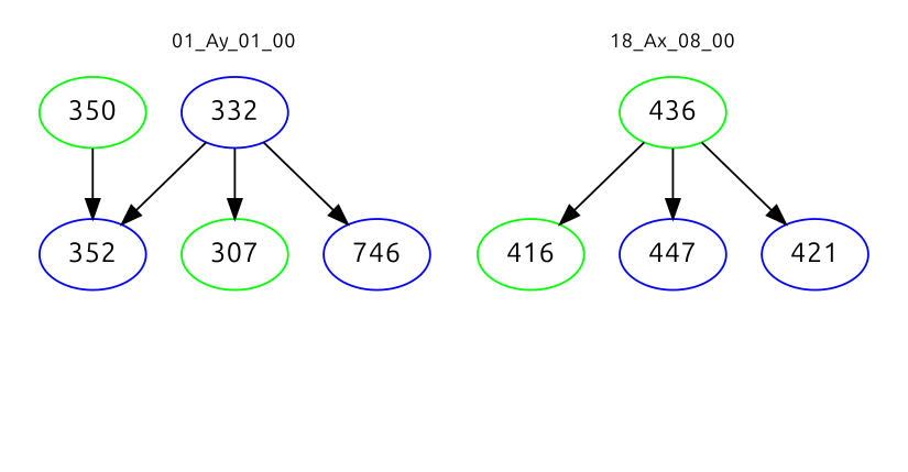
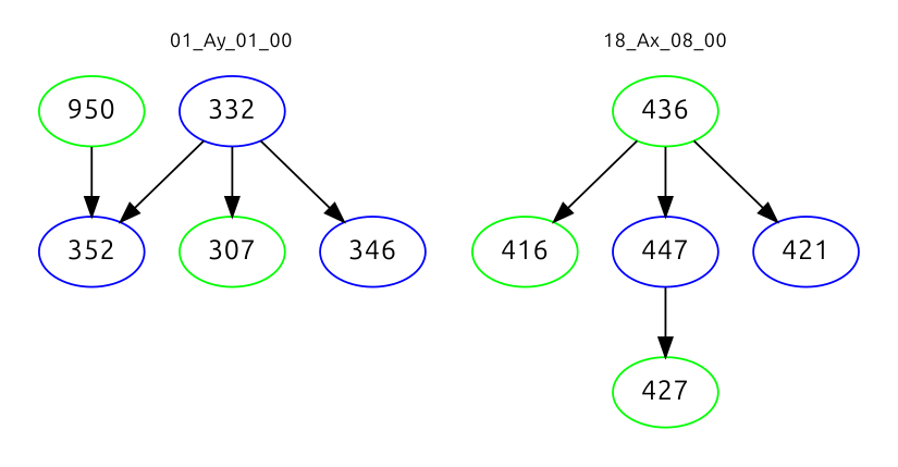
  digraph {
    fontname=Ubuntu
    node [color=blue fontname=Ubuntu]
    edge [color=black fontname=Ubuntu]
    n1 [label=332]
    n2 [color=green label=307]
    n3 [label=352]
-   n4 [label=746]
-   n5 [color=green label=350]
+   n4 [label=346]
+   n5 [color=green label=950]
    n6 [color=green label=436]
    n7 [color=green label=416]
    n8 [label=447]
    n9 [label=421]
+   n10 [color=green label=427]
    subgraph cluster_1 {
      color=white
      fontsize=10
      label="01_Ay_01_00"
      n1
      n2
      n3
      n4
      n5
    }
    subgraph cluster_2 {
      color=white
      fontsize=10
      label="18_Ax_08_00"
      n6
      n7
      n8
      n9
+     n10
    }
    n1 -> n2
    n1 -> n3
    n1 -> n4
    n5 -> n3
    n6 -> n7
    n6 -> n8
    n6 -> n9
+   n8 -> n10
  }
